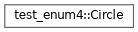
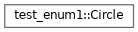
  digraph {
    rankdir=TB
-   n1 [color=grey40 fillcolor=white fontname=Helvetica fontsize=10 height=0.2 label="test_enum4::Circle" shape=box style=filled width=0.4]
+   n1 [color=grey40 fillcolor=white fontname=Helvetica fontsize=10 height=0.2 label="test_enum1::Circle" shape=box style=filled width=0.4]
  }
